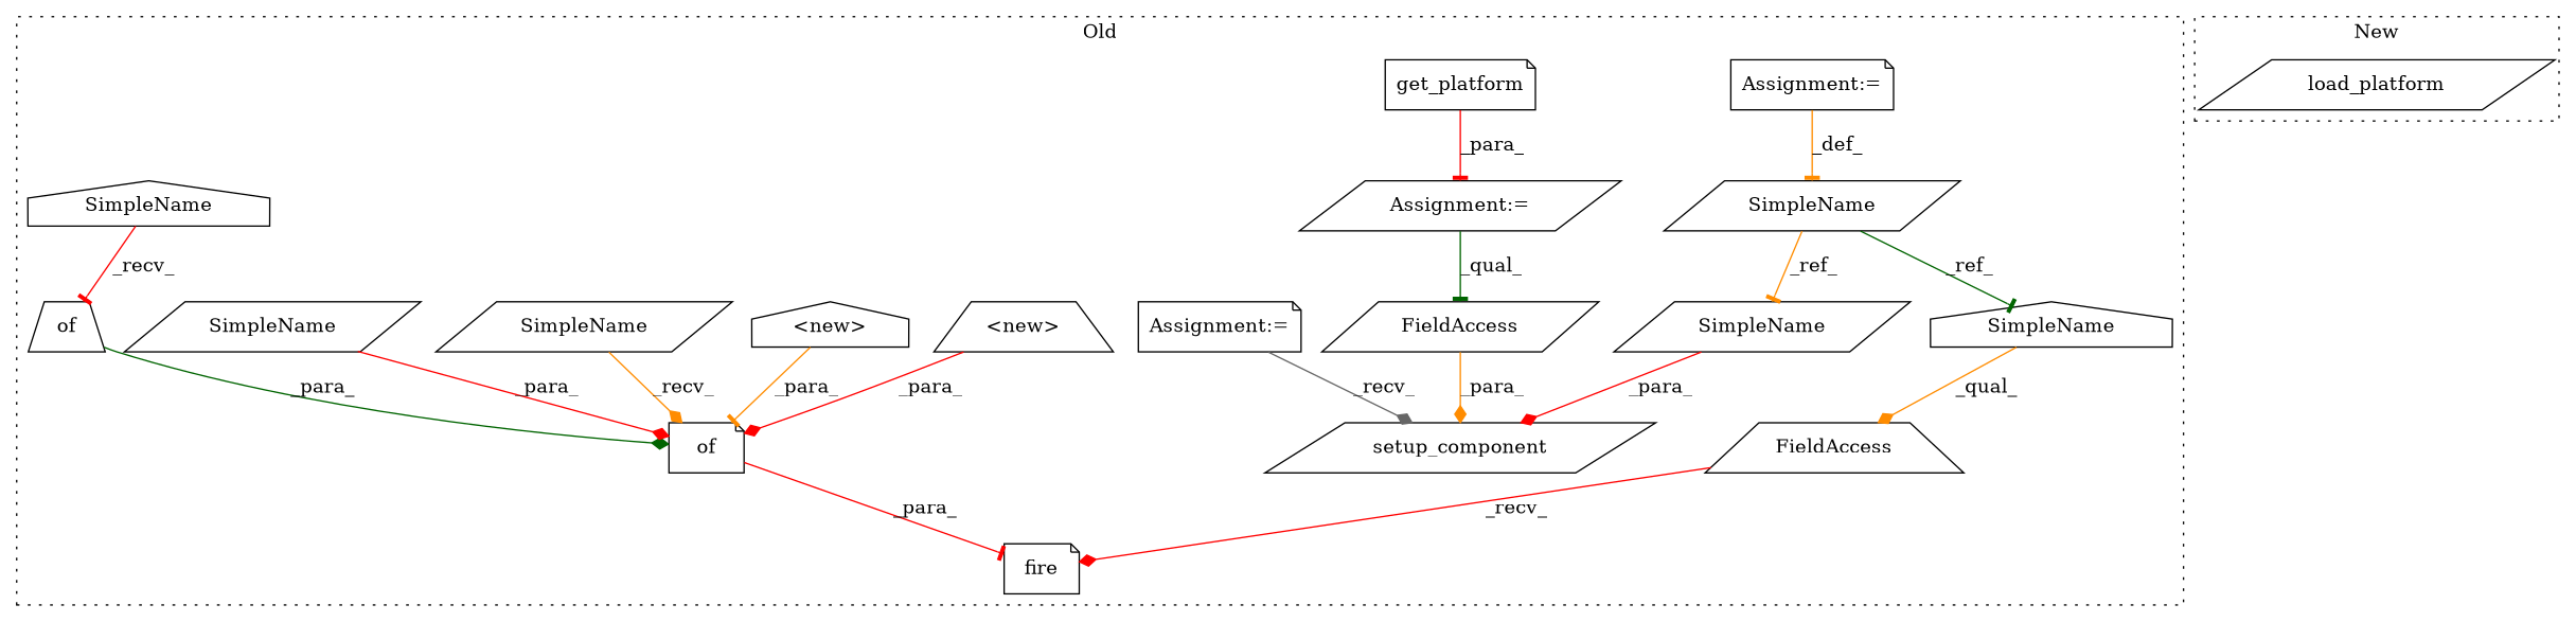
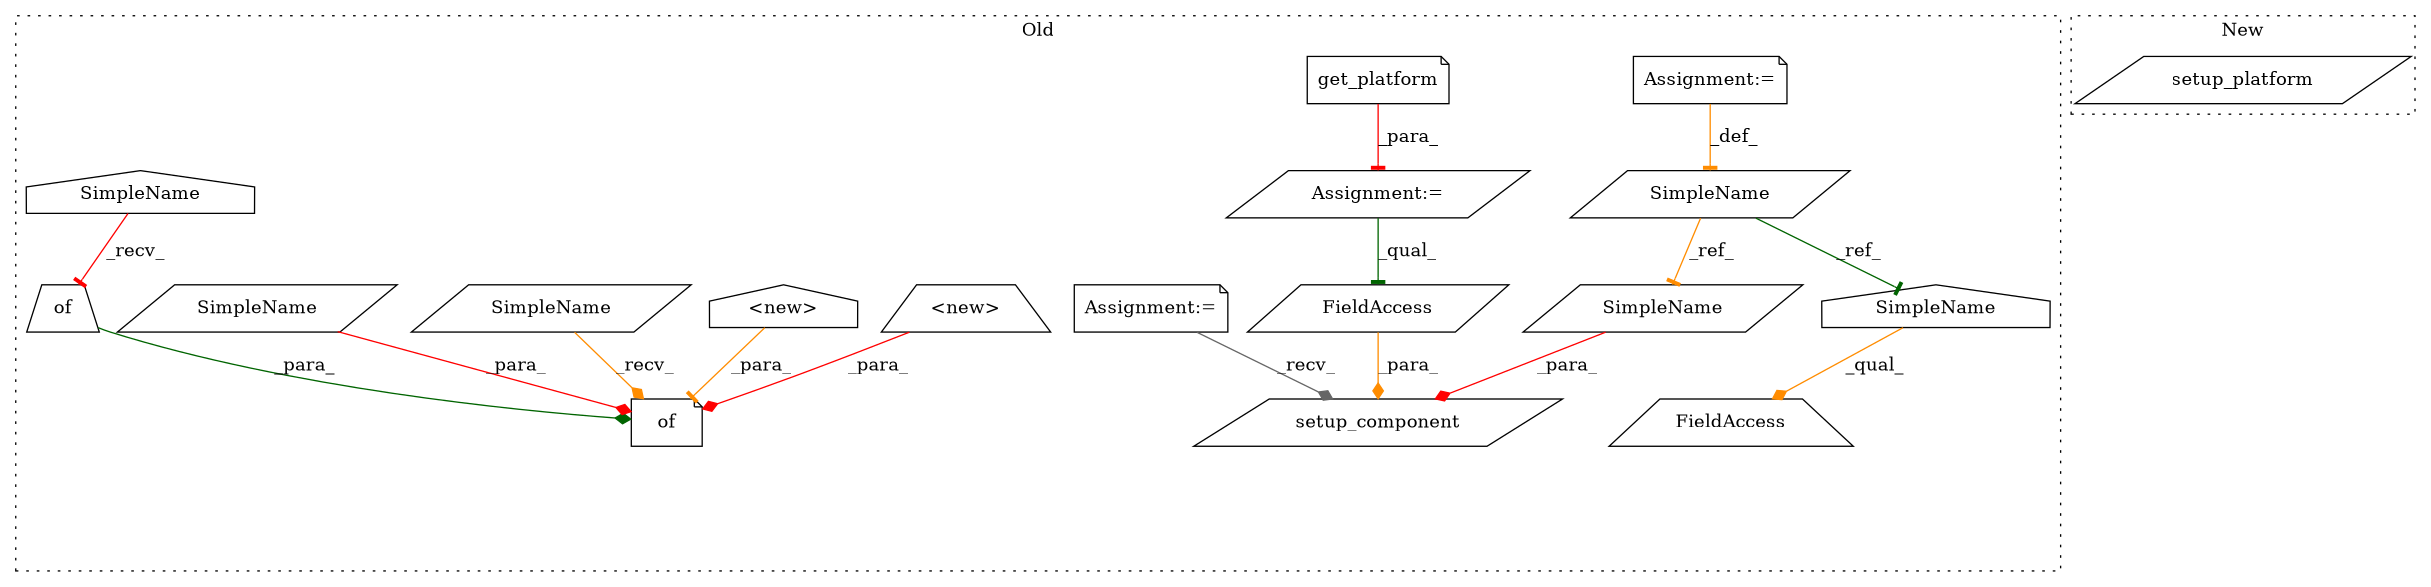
  digraph {
    node [a=32 l=4 s=1674 shape=parallelogram]
    edge [arrowhead=diamond color=red]
    n1 [a=14 l=18 label="<new>" s=1721 shape=trapezium]
    n2 [l="3,1" label=of s="1718,1780" shape=note]
-   n3 [l="5,1" label=fire s="1683,1781" shape=note]
    n4 [a=22 l=8 label=FieldAccess shape=trapezium]
    n5 [a=14 l=21 label="<new>" s=1750 shape=house]
    n6 [label=of s=1776 shape=trapezium]
    n7 [l="16,1" label=setup_component s="1621,1665"]
    n8 [a=22 l=16 label=FieldAccess s=1642]
    n9 [a=42 label=SimpleName s=978]
    n10 [a=7 label="Assignment:=" s=978 shape=note]
    n11 [l="14,1" label=get_platform s="1579,1602" shape=note]
    n12 [a=7 l=1 label="Assignment:=" s=1578]
    n13 [a=7 l=9 label="Assignment:=" s=995 shape=note]
    n14 [a=42 label=SimpleName s=1637]
    n15 [a=42 label=SimpleName shape=house]
    n16 [a=42 l=9 label=SimpleName s=1740]
    n17 [a=42 l=3 label=SimpleName s=1772 shape=house]
    n18 [a=42 l=3 label=SimpleName s=1714]
-   n19 [l="14,1" label=load_platform s="1016,1063"]
+   n19 [l="14,1" label=setup_platform s="1016,1063"]
    subgraph cluster_1 {
      label=Old
      style=dotted
      n1
      n2
-     n3
      n4
      n5
      n6
      n7
      n8
      n9
      n10
      n11
      n12
      n13
      n14
      n15
      n16
      n17
      n18
    }
    subgraph cluster_2 {
      label=New
      style=dotted
      n19
    }
    n1 -> n2 [label=_para_]
-   n2 -> n3 [arrowhead=tee label=_para_]
-   n4 -> n3 [label=_recv_]
    n5 -> n2 [arrowhead=tee color=darkorange label=_para_]
    n6 -> n2 [color=darkgreen label=_para_]
    n8 -> n7 [color=darkorange label=_para_]
    n9 -> n14 [arrowhead=tee color=darkorange label=_ref_]
    n9 -> n15 [arrowhead=tee color=darkgreen label=_ref_]
    n10 -> n9 [arrowhead=tee color=darkorange label=_def_]
    n11 -> n12 [arrowhead=tee label=_para_]
    n12 -> n8 [arrowhead=tee color=darkgreen label=_qual_]
    n13 -> n7 [color=gray40 label=_recv_]
    n14 -> n7 [label=_para_]
    n15 -> n4 [color=darkorange label=_qual_]
    n16 -> n2 [label=_para_]
    n17 -> n6 [arrowhead=tee label=_recv_]
    n18 -> n2 [color=darkorange label=_recv_]
  }
